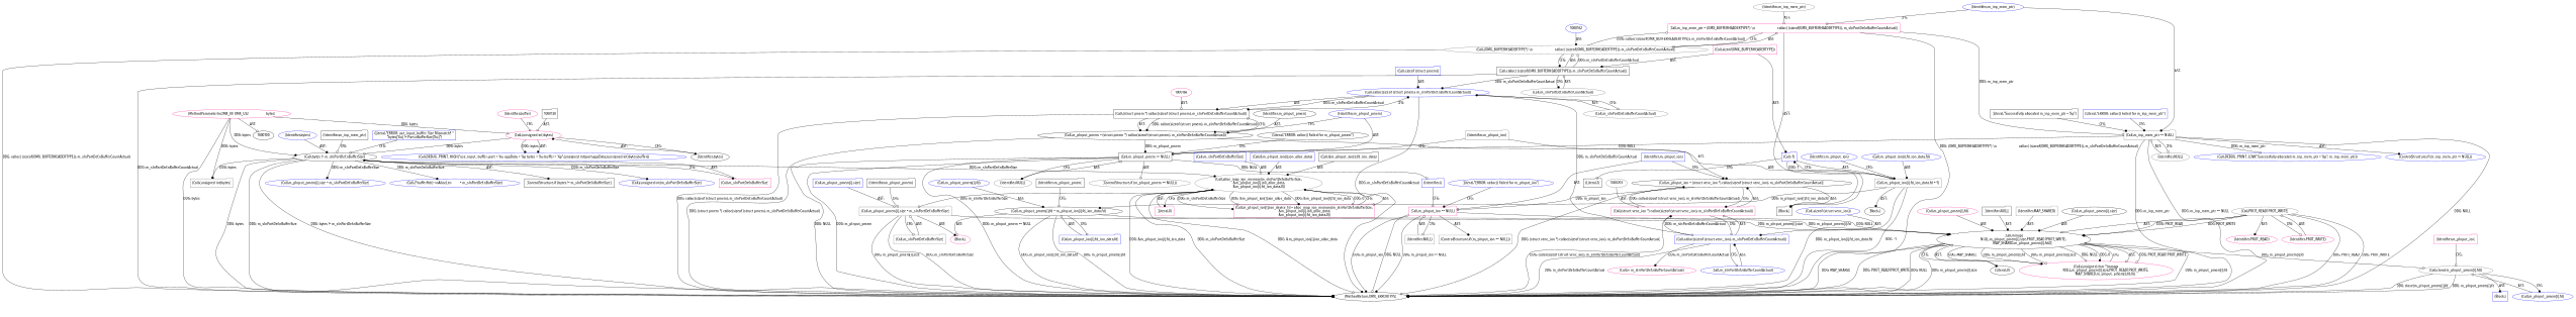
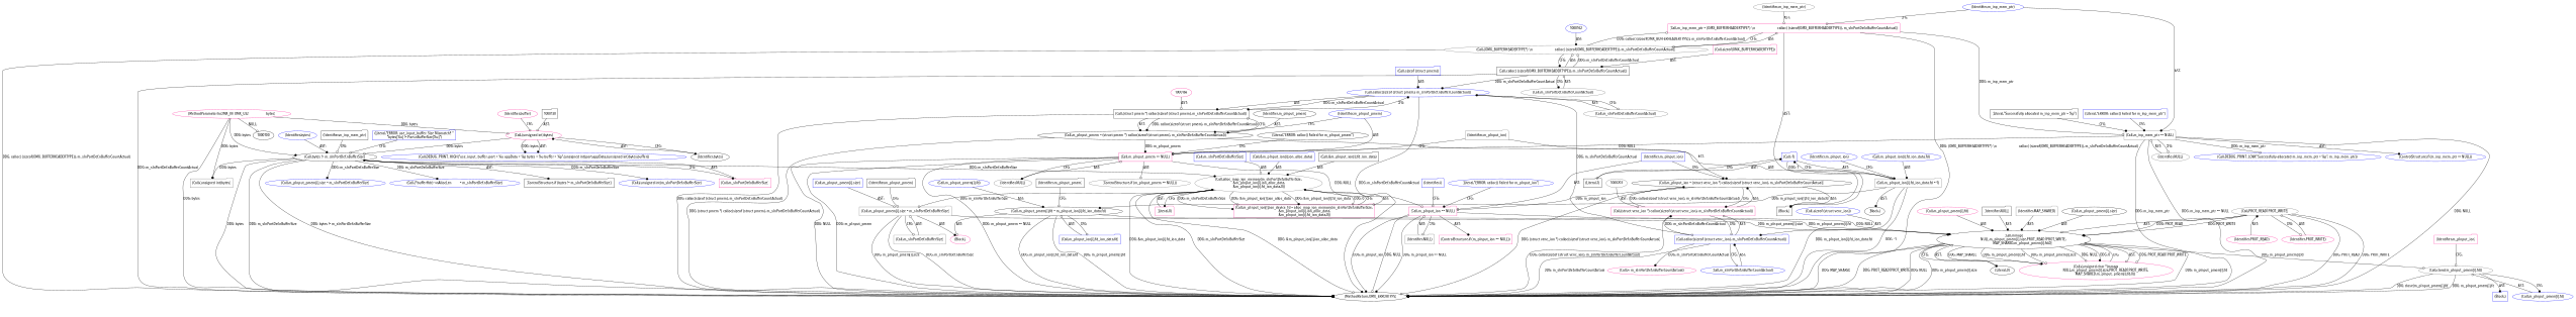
  digraph {
    fontname="Fira Sans"
    node [color=blue fontname="Fira Sans" shape=ellipse]
    edge [arrowhead=dot fontname="Fira Sans"]
    n1 [color=gray40 label="(Call,close(m_pInput_pmem[i].fd))"]
    n2 [label="(Block,)" shape=folder]
    n3 [color=black label="(MethodReturn,OMX_ERRORTYPE)"]
    n4 [label="(Call,m_pInput_pmem[i].fd)"]
    n5 [color=black label="(Call,mmap(\n                     NULL,m_pInput_pmem[i].size,PROT_READ|PROT_WRITE,\n                    MAP_SHARED,m_pInput_pmem[i].fd,0))"]
    n6 [color=black label="(Literal,0)"]
    n7 [color=deeppink label="(Call,(unsigned char *)mmap(\n                     NULL,m_pInput_pmem[i].size,PROT_READ|PROT_WRITE,\n                    MAP_SHARED,m_pInput_pmem[i].fd,0))"]
    n8 [color=deeppink label="(Call,m_pInput_ion == NULL)" shape=folder]
-   n9 [color=gray40 label="(ControlStructure,if (m_pInput_ion == NULL))" shape=folder]
+   n9 [color=deeppink label="(ControlStructure,if (m_pInput_ion == NULL))" shape=folder]
    n10 [color=gray40 label="(Identifier,NULL)" shape=folder]
    n11 [color=black label="(Call,m_pInput_ion = (struct venc_ion *) calloc(sizeof (struct venc_ion), m_sInPortDef.nBufferCountActual))"]
    n12 [color=deeppink label="(Call,(struct venc_ion *) calloc(sizeof (struct venc_ion), m_sInPortDef.nBufferCountActual))" shape=folder]
    n13 [color=black label="(Block,)" shape=folder]
    n14 [label="(Call,calloc(sizeof (struct venc_ion), m_sInPortDef.nBufferCountActual))" shape=folder]
    n15 [color=deeppink label="(Call,i< m_sInPortDef.nBufferCountActual)"]
    n16 [label="(Call,m_sInPortDef.nBufferCountActual)"]
    n17 [label="(Call,calloc(sizeof (struct pmem), m_sInPortDef.nBufferCountActual))"]
    n18 [color=black label="(Call,(struct pmem *) calloc(sizeof (struct pmem), m_sInPortDef.nBufferCountActual))" shape=folder]
    n19 [color=gray40 label="(Call,m_sInPortDef.nBufferCountActual)"]
    n20 [color=black label="(Call,m_pInput_pmem = (struct pmem *) calloc(sizeof (struct pmem), m_sInPortDef.nBufferCountActual))"]
    n21 [color=black label="(Call,calloc( (sizeof(OMX_BUFFERHEADERTYPE)), m_sInPortDef.nBufferCountActual))" shape=folder]
    n22 [color=gray40 label="(Call,(OMX_BUFFERHEADERTYPE*) \\n                        calloc( (sizeof(OMX_BUFFERHEADERTYPE)), m_sInPortDef.nBufferCountActual))"]
    n23 [color=gray40 label="(Call,m_sInPortDef.nBufferCountActual)"]
    n24 [color=deeppink label="(Call,m_inp_mem_ptr = (OMX_BUFFERHEADERTYPE*) \\n                        calloc( (sizeof(OMX_BUFFERHEADERTYPE)), m_sInPortDef.nBufferCountActual))" shape=folder]
-   n25 [color=black label="(Call,m_pInput_pmem == NULL)" shape=folder]
+   n25 [color=deeppink label="(Call,m_pInput_pmem == NULL)" shape=folder]
    n26 [color=gray40 label="(Identifier,NULL)"]
    n27 [color=gray40 label="(ControlStructure,if (m_pInput_pmem == NULL))"]
    n28 [color=gray40 label="(Call,m_inp_mem_ptr == NULL)" shape=folder]
    n29 [color=gray40 label="(Identifier,NULL)"]
    n30 [label="(Call,DEBUG_PRINT_LOW(\"Successfully allocated m_inp_mem_ptr = %p\", m_inp_mem_ptr))"]
    n31 [label="(ControlStructure,if (m_inp_mem_ptr == NULL))"]
    n32 [color=gray40 label="(Call,m_pInput_pmem[i].size = m_sInPortDef.nBufferSize)" shape=folder]
    n33 [color=gray40 label="(Call,m_sInPortDef.nBufferSize)" shape=folder]
    n34 [color=deeppink label="(Block,)"]
    n35 [color=gray40 label="(Call,alloc_map_ion_memory(m_sInPortDef.nBufferSize,\n &m_pInput_ion[i].ion_alloc_data,\n &m_pInput_ion[i].fd_ion_data,0))"]
    n36 [color=deeppink label="(Literal,0)" shape=folder]
    n37 [color=deeppink label="(Call,m_pInput_ion[i].ion_device_fd = alloc_map_ion_memory(m_sInPortDef.nBufferSize,\n &m_pInput_ion[i].ion_alloc_data,\n &m_pInput_ion[i].fd_ion_data,0))" shape=folder]
    n38 [color=black label="(Call,bytes != m_sInPortDef.nBufferSize)"]
    n39 [label="(Call,m_pInput_pmem[i].size = m_sInPortDef.nBufferSize)"]
    n40 [label="(Call,(*bufferHdr)->nAllocLen         = m_sInPortDef.nBufferSize)"]
    n41 [color=gray40 label="(Call,(unsigned int)bytes)" shape=folder]
    n42 [color=black label="(ControlStructure,if (bytes != m_sInPortDef.nBufferSize))" shape=folder]
    n43 [label="(Call,(unsigned int)m_sInPortDef.nBufferSize)"]
    n44 [color=deeppink label="(Call,m_sInPortDef.nBufferSize)" shape=folder]
    n45 [color=deeppink label="(Call,(unsigned int)bytes)"]
    n46 [color=black label="(Identifier,bytes)"]
    n47 [label="(Call,DEBUG_PRINT_HIGH(\"use_input_buffer: port = %u appData = %p bytes = %u buffer = %p\",(unsigned int)port,appData,(unsigned int)bytes,buffer))"]
    n48 [color=deeppink label="(MethodParameterIn,OMX_IN OMX_U32                   bytes)"]
    1000100 [color=black]
    n50 [color=gray40 label="(Call,PROT_READ|PROT_WRITE)"]
    n51 [color=deeppink label="(Identifier,PROT_WRITE)"]
    n52 [color=black label="(Call,m_pInput_pmem[i].fd = m_pInput_ion[i].fd_ion_data.fd)"]
    n53 [label="(Call,m_pInput_ion[i].fd_ion_data.fd)" shape=folder]
    n54 [color=gray40 label="(Call,m_pInput_ion[i].fd_ion_data.fd =-1)" shape=folder]
    n55 [label="(Call,-1)" shape=folder]
    n56 [color=black label="(Block,)"]
    n57 [color=black label="(Literal,1)" shape=folder]
    n58 [color=black label="(Identifier,m_pInput_pmem)"]
    n59 [label="(Identifier,m_pInput_ion)" shape=folder]
    n60 [color=black label="(Literal,\"ERROR: calloc() Failed for m_pInput_pmem\")"]
    n61 [label="(Call,m_pInput_pmem[i].size)" shape=folder]
    n62 [label="(Literal,\"ERROR: calloc() Failed for m_pInput_ion\")"]
    n63 [color=deeppink label="(Call,sizeof(OMX_BUFFERHEADERTYPE))" shape=folder]
    n64 [color=deeppink label="(Call,m_pInput_pmem[i].fd)"]
    n65 [label="(Identifier,m_pInput_pmem)"]
    n66 [color=black label="(Call,&m_pInput_ion[i].fd_ion_data)" shape=folder]
    n67 [label="(Identifier,bytes)"]
    n68 [color=black label="(Identifier,NULL)" shape=folder]
    n69 [label="(Identifier,m_inp_mem_ptr)"]
    n70 [label="(Identifier,m_pInput_ion)"]
    n71 [color=gray40 label="(Identifier,m_inp_mem_ptr)"]
    n72 [label="(Call,m_pInput_ion[i].fd_ion_data.fd)"]
    n73 [label="(Identifier,i)" shape=folder]
    n74 [color=gray40 label="(Identifier,m_pInput_ion)" shape=folder]
    n75 [label="(Call,sizeof (struct venc_ion))"]
    n76 [color=black label="(Literal,\"Successfully allocated m_inp_mem_ptr = %p\")" shape=folder]
    n77 [color=black label="(Identifier,m_inp_mem_ptr)" shape=folder]
    n78 [label="(Call,m_sInPortDef.nBufferSize)" shape=folder]
    n79 [label="(Call,&m_pInput_ion[i].ion_alloc_data)" shape=folder]
    n80 [color=black label="(Identifier,m_pInput_pmem)" shape=folder]
    n81 [color=gray40 label="(Identifier,MAP_SHARED)" shape=folder]
    n82 [color=black label="(Identifier,m_pInput_pmem)" shape=folder]
    n83 [label="(Literal,\"ERROR: calloc() Failed for m_inp_mem_ptr\")" shape=folder]
    n84 [color=deeppink label="(Identifier,buffer)"]
    n85 [color=black label="(Call,m_pInput_pmem[i].size)"]
    n86 [label="(Literal,\"ERROR: use_input_buffer: Size Mismatch!! \"\n \"bytes[%u] != Port.nBufferSize[%u]\")" shape=folder]
    n87 [color=deeppink label="(Identifier,PROT_READ)"]
    n88 [color=deeppink label="(Identifier,m_pInput_ion)" shape=folder]
    n89 [label="(Call,m_pInput_pmem[i].fd)"]
    n90 [label="(Call,sizeof (struct pmem))" shape=folder]
    1000203 [color=gray40]
    1000184 [color=deeppink]
    1000162
    1000130 [color=black shape=folder]
    n1 -> n2 [label="AST: "]
    n1 -> n3 [label="DDG: close(m_pInput_pmem[i].fd)"]
    n1 -> n3 [arrowhead=odot label="DDG: m_pInput_pmem[i].fd"]
    n1 -> n4 [label="CFG: "]
    n4 -> n1 [arrowhead=odot label="AST: "]
    n5 -> n1 [arrowhead=odot label="DDG: m_pInput_pmem[i].fd"]
    n5 -> n3 [label="DDG: PROT_READ|PROT_WRITE"]
    n5 -> n3 [arrowhead=odot label="DDG: NULL"]
    n5 -> n3 [arrowhead=odot label="DDG: m_pInput_pmem[i].size"]
    n5 -> n3 [label="DDG: m_pInput_pmem[i].fd"]
    n5 -> n3 [arrowhead=odot label="DDG: MAP_SHARED"]
    n5 -> n6 [label="CFG: "]
    n5 -> n7 [arrowhead=odot label="AST: "]
    n5 -> n7 [arrowhead=odot label="DDG: PROT_READ|PROT_WRITE"]
    n5 -> n7 [label="DDG: MAP_SHARED"]
    n5 -> n7 [arrowhead=odot label="DDG: m_pInput_pmem[i].fd"]
    n5 -> n7 [arrowhead=odot label="DDG: m_pInput_pmem[i].size"]
    n5 -> n7 [arrowhead=odot label="DDG: NULL"]
    n5 -> n7 [label="DDG: 0"]
    n6 -> n5 [arrowhead=odot label="AST: "]
    n7 -> n5 [arrowhead=odot label="CFG: "]
    n8 -> n3 [label="DDG: m_pInput_ion"]
    n8 -> n3 [arrowhead=odot label="DDG: NULL"]
    n8 -> n3 [label="DDG: m_pInput_ion == NULL"]
    n8 -> n5 [label="DDG: NULL"]
    n8 -> n9 [label="AST: "]
    n8 -> n10 [arrowhead=odot label="CFG: "]
    n10 -> n8 [arrowhead=odot label="AST: "]
    n11 -> n3 [arrowhead=odot label="DDG: (struct venc_ion *) calloc(sizeof (struct venc_ion), m_sInPortDef.nBufferCountActual)"]
    n11 -> n8 [arrowhead=odot label="DDG: m_pInput_ion"]
    n11 -> n12 [label="CFG: "]
    n11 -> n13 [label="AST: "]
    n12 -> n3 [arrowhead=odot label="DDG: calloc(sizeof (struct venc_ion), m_sInPortDef.nBufferCountActual)"]
    n12 -> n11 [label="AST: "]
    n12 -> n11 [label="DDG: calloc(sizeof (struct venc_ion), m_sInPortDef.nBufferCountActual)"]
    n12 -> n14 [arrowhead=odot label="CFG: "]
    n14 -> n3 [label="DDG: m_sInPortDef.nBufferCountActual"]
    n14 -> n12 [arrowhead=odot label="AST: "]
    n14 -> n12 [label="DDG: m_sInPortDef.nBufferCountActual"]
    n14 -> n15 [label="DDG: m_sInPortDef.nBufferCountActual"]
    n14 -> n16 [arrowhead=odot label="CFG: "]
    n16 -> n14 [label="AST: "]
    n17 -> n3 [label="DDG: m_sInPortDef.nBufferCountActual"]
    n17 -> n14 [arrowhead=odot label="DDG: m_sInPortDef.nBufferCountActual"]
    n17 -> n18 [label="AST: "]
    n17 -> n18 [label="DDG: m_sInPortDef.nBufferCountActual"]
    n17 -> n19 [arrowhead=odot label="CFG: "]
    n18 -> n3 [arrowhead=odot label="DDG: calloc(sizeof (struct pmem), m_sInPortDef.nBufferCountActual)"]
    n18 -> n17 [label="CFG: "]
    n18 -> n20 [label="AST: "]
    n18 -> n20 [label="DDG: calloc(sizeof (struct pmem), m_sInPortDef.nBufferCountActual)"]
    n19 -> n17 [label="AST: "]
    n20 -> n3 [arrowhead=odot label="DDG: (struct pmem *) calloc(sizeof (struct pmem), m_sInPortDef.nBufferCountActual)"]
    n20 -> n13 [arrowhead=odot label="AST: "]
    n20 -> n18 [arrowhead=odot label="CFG: "]
    n20 -> n25 [label="DDG: m_pInput_pmem"]
    n21 -> n3 [label="DDG: m_sInPortDef.nBufferCountActual"]
    n21 -> n17 [label="DDG: m_sInPortDef.nBufferCountActual"]
    n21 -> n22 [arrowhead=odot label="AST: "]
    n21 -> n22 [arrowhead=odot label="DDG: m_sInPortDef.nBufferCountActual"]
    n21 -> n23 [label="CFG: "]
    n22 -> n3 [label="DDG: calloc( (sizeof(OMX_BUFFERHEADERTYPE)), m_sInPortDef.nBufferCountActual)"]
    n22 -> n21 [label="CFG: "]
    n22 -> n24 [arrowhead=odot label="AST: "]
    n22 -> n24 [arrowhead=odot label="DDG: calloc( (sizeof(OMX_BUFFERHEADERTYPE)), m_sInPortDef.nBufferCountActual)"]
    n23 -> n21 [arrowhead=odot label="AST: "]
    n24 -> n3 [label="DDG: (OMX_BUFFERHEADERTYPE*) \\n                        calloc( (sizeof(OMX_BUFFERHEADERTYPE)), m_sInPortDef.nBufferCountActual)"]
    n24 -> n13 [arrowhead=odot label="AST: "]
    n24 -> n22 [arrowhead=odot label="CFG: "]
    n24 -> n28 [arrowhead=odot label="DDG: m_inp_mem_ptr"]
    n25 -> n3 [arrowhead=odot label="DDG: NULL"]
    n25 -> n3 [label="DDG: m_pInput_pmem"]
    n25 -> n3 [arrowhead=odot label="DDG: m_pInput_pmem == NULL"]
-   n25 -> n73 [arrowhead=odot label="DDG: NULL"]
+   n25 -> n8 [arrowhead=odot label="DDG: NULL"]
    n25 -> n26 [label="CFG: "]
    n25 -> n27 [arrowhead=odot label="AST: "]
    n26 -> n25 [arrowhead=odot label="AST: "]
    n28 -> n3 [arrowhead=odot label="DDG: NULL"]
    n28 -> n3 [arrowhead=odot label="DDG: m_inp_mem_ptr"]
    n28 -> n3 [label="DDG: m_inp_mem_ptr == NULL"]
    n28 -> n25 [arrowhead=odot label="DDG: NULL"]
    n28 -> n29 [arrowhead=odot label="CFG: "]
    n28 -> n30 [arrowhead=odot label="DDG: m_inp_mem_ptr"]
    n28 -> n31 [label="AST: "]
    n29 -> n28 [arrowhead=odot label="AST: "]
    n32 -> n3 [arrowhead=odot label="DDG: m_sInPortDef.nBufferSize"]
    n32 -> n3 [label="DDG: m_pInput_pmem[i].size"]
    n32 -> n5 [label="DDG: m_pInput_pmem[i].size"]
    n32 -> n33 [arrowhead=odot label="CFG: "]
    n32 -> n34 [label="AST: "]
    n33 -> n32 [arrowhead=odot label="AST: "]
    n35 -> n3 [arrowhead=odot label="DDG: &m_pInput_ion[i].fd_ion_data"]
    n35 -> n3 [arrowhead=odot label="DDG: m_sInPortDef.nBufferSize"]
    n35 -> n3 [arrowhead=odot label="DDG: &m_pInput_ion[i].ion_alloc_data"]
    n35 -> n32 [arrowhead=odot label="DDG: m_sInPortDef.nBufferSize"]
    n35 -> n36 [label="CFG: "]
    n35 -> n37 [arrowhead=odot label="AST: "]
    n35 -> n37 [label="DDG: m_sInPortDef.nBufferSize"]
    n35 -> n37 [arrowhead=odot label="DDG: &m_pInput_ion[i].ion_alloc_data"]
    n35 -> n37 [label="DDG: &m_pInput_ion[i].fd_ion_data"]
    n35 -> n37 [arrowhead=odot label="DDG: 0"]
    n36 -> n35 [label="AST: "]
    n37 -> n35 [label="CFG: "]
    n38 -> n3 [label="DDG: bytes != m_sInPortDef.nBufferSize"]
    n38 -> n3 [arrowhead=odot label="DDG: bytes"]
    n38 -> n3 [label="DDG: m_sInPortDef.nBufferSize"]
    n38 -> n35 [label="DDG: m_sInPortDef.nBufferSize"]
    n38 -> n39 [label="DDG: m_sInPortDef.nBufferSize"]
    n38 -> n40 [label="DDG: m_sInPortDef.nBufferSize"]
    n38 -> n41 [arrowhead=odot label="DDG: bytes"]
    n38 -> n42 [label="AST: "]
    n38 -> n43 [label="DDG: m_sInPortDef.nBufferSize"]
    n38 -> n44 [label="CFG: "]
    n44 -> n38 [label="AST: "]
    n45 -> n38 [arrowhead=odot label="DDG: bytes"]
    n45 -> n46 [label="CFG: "]
    n45 -> n47 [label="AST: "]
    n45 -> n47 [label="DDG: bytes"]
    n46 -> n45 [label="AST: "]
    n48 -> n3 [label="DDG: bytes"]
    n48 -> n38 [label="DDG: bytes"]
    n48 -> n41 [label="DDG: bytes"]
    n48 -> n45 [arrowhead=odot label="DDG: bytes"]
-   n48 -> 1000100 [arrowhead=odot label="AST: "]
+   n48 -> 1000100 [arrowhead=odot label="NULL: "]
    n50 -> n3 [label="DDG: PROT_READ"]
    n50 -> n3 [label="DDG: PROT_WRITE"]
    n50 -> n5 [arrowhead=odot label="AST: "]
    n50 -> n5 [label="DDG: PROT_READ"]
    n50 -> n5 [label="DDG: PROT_WRITE"]
    n50 -> n51 [arrowhead=odot label="CFG: "]
    n51 -> n50 [arrowhead=odot label="AST: "]
    n52 -> n3 [arrowhead=odot label="DDG: m_pInput_ion[i].fd_ion_data.fd"]
    n52 -> n3 [label="DDG: m_pInput_pmem[i].fd"]
    n52 -> n5 [label="DDG: m_pInput_pmem[i].fd"]
    n52 -> n34 [arrowhead=odot label="AST: "]
    n52 -> n53 [arrowhead=odot label="CFG: "]
    n53 -> n52 [arrowhead=odot label="AST: "]
    n54 -> n3 [arrowhead=odot label="DDG: m_pInput_ion[i].fd_ion_data.fd"]
    n54 -> n3 [arrowhead=odot label="DDG: -1"]
    n54 -> n52 [label="DDG: m_pInput_ion[i].fd_ion_data.fd"]
    n54 -> n55 [label="CFG: "]
    n54 -> n56 [label="AST: "]
    n55 -> n54 [arrowhead=odot label="AST: "]
    n55 -> n54 [arrowhead=odot label="DDG: 1"]
    n55 -> n57 [arrowhead=odot label="CFG: "]
-   n63 -> n55 [label="AST: "]
+   n57 -> n55 [label="AST: "]
    n58 -> n20 [label="AST: "]
    n59 -> n8 [arrowhead=odot label="AST: "]
    n59 -> n11 [label="CFG: "]
    n60 -> n25 [arrowhead=odot label="CFG: "]
    n61 -> n32 [arrowhead=odot label="AST: "]
    n62 -> n8 [label="CFG: "]
    n63 -> n21 [label="AST: "]
    n64 -> n5 [label="AST: "]
    n65 -> n20 [label="CFG: "]
    n65 -> n25 [arrowhead=odot label="AST: "]
    n66 -> n35 [label="AST: "]
    n67 -> n38 [label="AST: "]
    n68 -> n5 [label="AST: "]
    n69 -> n24 [arrowhead=odot label="CFG: "]
    n69 -> n28 [label="AST: "]
    n70 -> n54 [label="CFG: "]
    n71 -> n24 [arrowhead=odot label="AST: "]
    n72 -> n54 [label="AST: "]
    n73 -> n8 [arrowhead=odot label="CFG: "]
    n74 -> n11 [label="AST: "]
    n74 -> n25 [arrowhead=odot label="CFG: "]
    n75 -> n14 [label="AST: "]
    n76 -> n28 [label="CFG: "]
    n77 -> n38 [arrowhead=odot label="CFG: "]
    n78 -> n35 [arrowhead=odot label="AST: "]
    n79 -> n35 [label="AST: "]
    n80 -> n52 [arrowhead=odot label="CFG: "]
    n81 -> n5 [label="AST: "]
    n82 -> n32 [arrowhead=odot label="CFG: "]
    n83 -> n28 [label="CFG: "]
    n84 -> n45 [arrowhead=odot label="CFG: "]
    n85 -> n5 [label="AST: "]
    n86 -> n38 [arrowhead=odot label="CFG: "]
-   n50 -> n87 [label="AST: "]
+   n87 -> n50 [label="AST: "]
    n88 -> n1 [arrowhead=odot label="CFG: "]
    n89 -> n52 [label="AST: "]
    n90 -> n17 [label="AST: "]
    1000203 -> n12 [arrowhead=odot label="AST: "]
    1000184 -> n18 [arrowhead=odot label="AST: "]
    1000162 -> n22 [label="AST: "]
    1000130 -> n45 [arrowhead=odot label="AST: "]
  }
